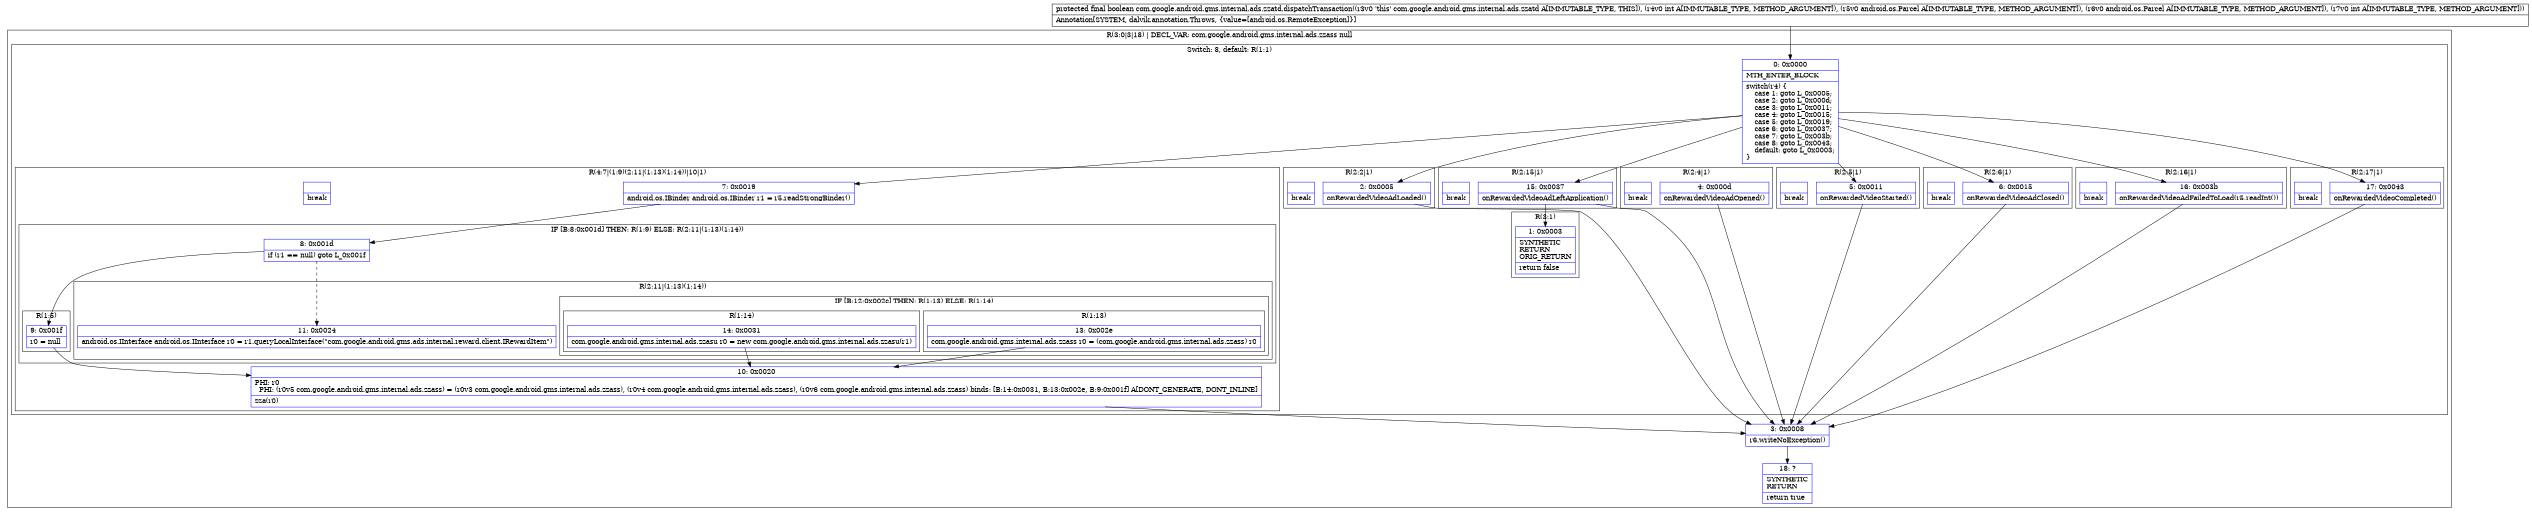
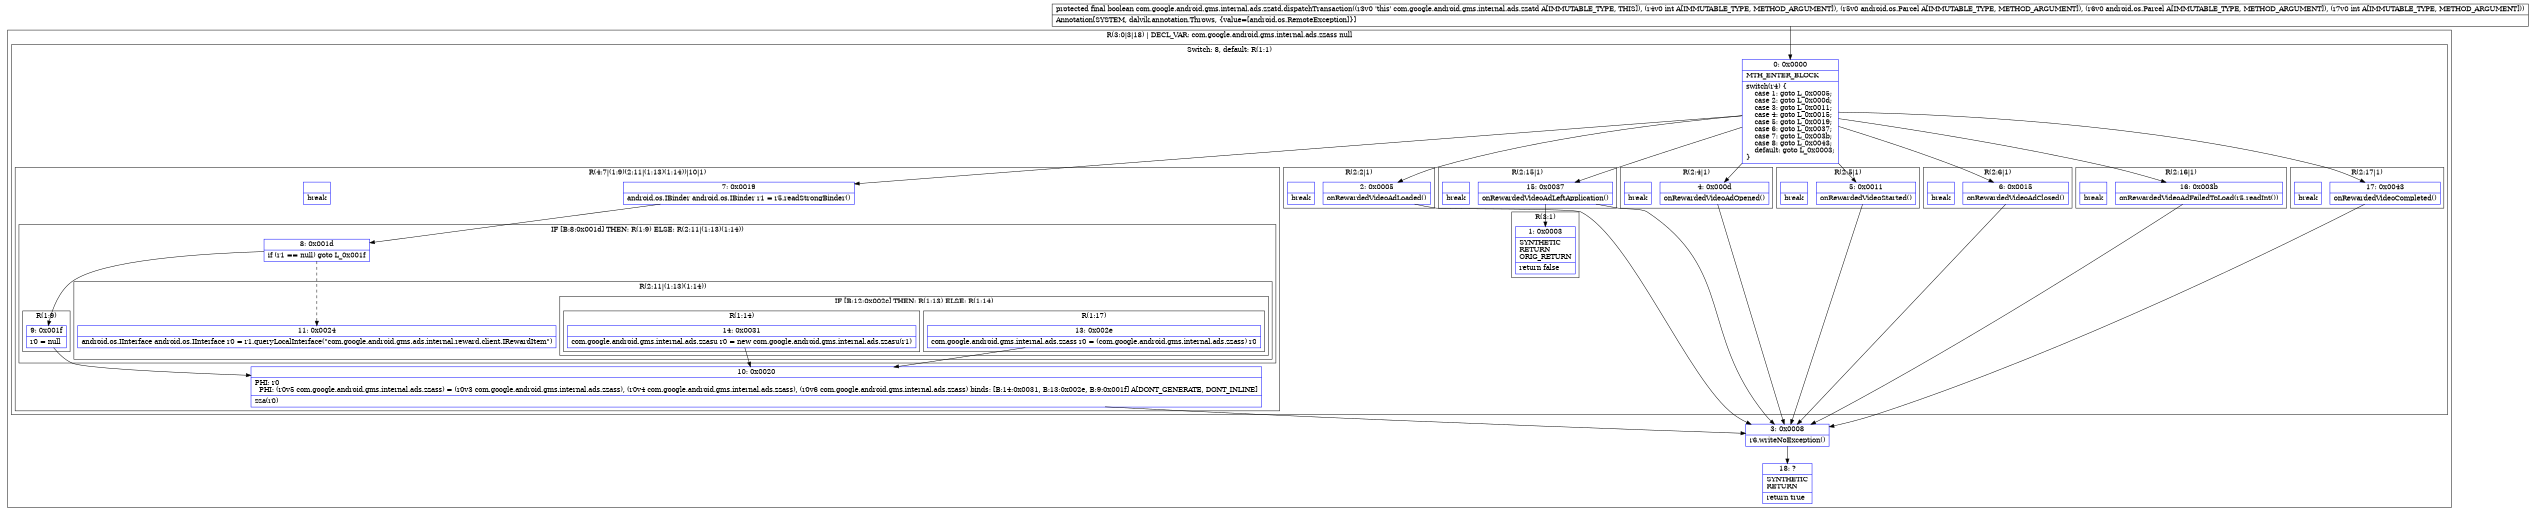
  digraph {
    node [color=blue shape=record]
    n1 [label="{2\:\ 0x0005|onRewardedVideoAdLoaded()\l}"]
    n2 [label="{|break\l}"]
    n3 [label="{4\:\ 0x000d|onRewardedVideoAdOpened()\l}"]
    n4 [label="{|break\l}"]
    n5 [label="{5\:\ 0x0011|onRewardedVideoStarted()\l}"]
    n6 [label="{|break\l}"]
    n7 [label="{6\:\ 0x0015|onRewardedVideoAdClosed()\l}"]
    n8 [label="{|break\l}"]
    n9 [label="{9\:\ 0x001f|r0 = null\l}"]
    n10 [label="{13\:\ 0x002e|com.google.android.gms.internal.ads.zzass r0 = (com.google.android.gms.internal.ads.zzass) r0\l}"]
    n11 [label="{14\:\ 0x0031|com.google.android.gms.internal.ads.zzasu r0 = new com.google.android.gms.internal.ads.zzasu(r1)\l}"]
    n12 [label="{11\:\ 0x0024|android.os.IInterface android.os.IInterface r0 = r1.queryLocalInterface(\"com.google.android.gms.ads.internal.reward.client.IRewardItem\")\l}"]
    n13 [label="{8\:\ 0x001d|if (r1 == null) goto L_0x001f\l}"]
    n14 [label="{7\:\ 0x0019|android.os.IBinder android.os.IBinder r1 = r5.readStrongBinder()\l}"]
    n15 [label="{10\:\ 0x0020|PHI: r0 \l  PHI: (r0v5 com.google.android.gms.internal.ads.zzass) = (r0v3 com.google.android.gms.internal.ads.zzass), (r0v4 com.google.android.gms.internal.ads.zzass), (r0v6 com.google.android.gms.internal.ads.zzass) binds: [B:14:0x0031, B:13:0x002e, B:9:0x001f] A[DONT_GENERATE, DONT_INLINE]\l|zza(r0)\l}"]
    n16 [label="{|break\l}"]
    n17 [label="{1\:\ 0x0003|SYNTHETIC\lRETURN\lORIG_RETURN\l|return false\l}"]
    n18 [label="{15\:\ 0x0037|onRewardedVideoAdLeftApplication()\l}"]
    n19 [label="{|break\l}"]
    n20 [label="{16\:\ 0x003b|onRewardedVideoAdFailedToLoad(r5.readInt())\l}"]
    n21 [label="{|break\l}"]
    n22 [label="{17\:\ 0x0043|onRewardedVideoCompleted()\l}"]
    n23 [label="{|break\l}"]
    n24 [label="{0\:\ 0x0000|MTH_ENTER_BLOCK\l|switch(r4) \{\l    case 1: goto L_0x0005;\l    case 2: goto L_0x000d;\l    case 3: goto L_0x0011;\l    case 4: goto L_0x0015;\l    case 5: goto L_0x0019;\l    case 6: goto L_0x0037;\l    case 7: goto L_0x003b;\l    case 8: goto L_0x0043;\l    default: goto L_0x0003;\l\}\l}"]
    n25 [label="{3\:\ 0x0008|r6.writeNoException()\l}"]
    n26 [label="{18\:\ ?|SYNTHETIC\lRETURN\l|return true\l}"]
    n27 [label="{protected final boolean com.google.android.gms.internal.ads.zzatd.dispatchTransaction((r3v0 'this' com.google.android.gms.internal.ads.zzatd A[IMMUTABLE_TYPE, THIS]), (r4v0 int A[IMMUTABLE_TYPE, METHOD_ARGUMENT]), (r5v0 android.os.Parcel A[IMMUTABLE_TYPE, METHOD_ARGUMENT]), (r6v0 android.os.Parcel A[IMMUTABLE_TYPE, METHOD_ARGUMENT]), (r7v0 int A[IMMUTABLE_TYPE, METHOD_ARGUMENT]))  | Annotation[SYSTEM, dalvik.annotation.Throws, \{value=[android.os.RemoteException]\}]\l}" color=""]
    subgraph cluster_1 {
      label="R(3:0|3|18) | DECL_VAR: com.google.android.gms.internal.ads.zzass null\l"
      n25
      n26
      subgraph cluster_2 {
        label="Switch: 8, default: R(1:1)"
        n24
        subgraph cluster_3 {
          label="R(2:2|1)"
          n1
          n2
        }
        subgraph cluster_4 {
          label="R(2:4|1)"
          n3
          n4
        }
        subgraph cluster_5 {
          label="R(2:5|1)"
          n5
          n6
        }
        subgraph cluster_6 {
          label="R(2:6|1)"
          n7
          n8
        }
        subgraph cluster_7 {
          label="R(4:7|(1:9)(2:11|(1:13)(1:14))|10|1)"
          n14
          n15
          n16
          subgraph cluster_8 {
            label="IF [B:8:0x001d] THEN: R(1:9) ELSE: R(2:11|(1:13)(1:14))"
            n13
            subgraph cluster_9 {
-             label="R(1:5)"
+             label="R(1:9)"
              n9
            }
            subgraph cluster_10 {
              label="R(2:11|(1:13)(1:14))"
              n12
              subgraph cluster_11 {
                label="IF [B:12:0x002c] THEN: R(1:13) ELSE: R(1:14)"
                subgraph cluster_12 {
-                 label="R(1:13)"
+                 label="R(1:17)"
                  n10
                }
                subgraph cluster_13 {
                  label="R(1:14)"
                  n11
                }
              }
            }
          }
        }
        subgraph cluster_14 {
          label="R(3:1)"
          n17
        }
        subgraph cluster_15 {
          label="R(2:15|1)"
          n18
          n19
        }
        subgraph cluster_16 {
          label="R(2:16|1)"
          n20
          n21
        }
        subgraph cluster_17 {
          label="R(2:17|1)"
          n22
          n23
        }
      }
    }
    n1 -> n25
    n3 -> n25
    n5 -> n25
    n7 -> n25
    n9 -> n15
    n10 -> n15
    n11 -> n15
    n13 -> n9
    n13 -> n12 [style=dashed]
    n14 -> n13
    n15 -> n25
    n18 -> n17
    n18 -> n25
    n20 -> n25
    n22 -> n25
    n24 -> n1
+   n24 -> n3
    n24 -> n5
    n24 -> n7
    n24 -> n14
    n24 -> n18
    n24 -> n20
    n24 -> n22
    n25 -> n26
    n27 -> n24
  }
